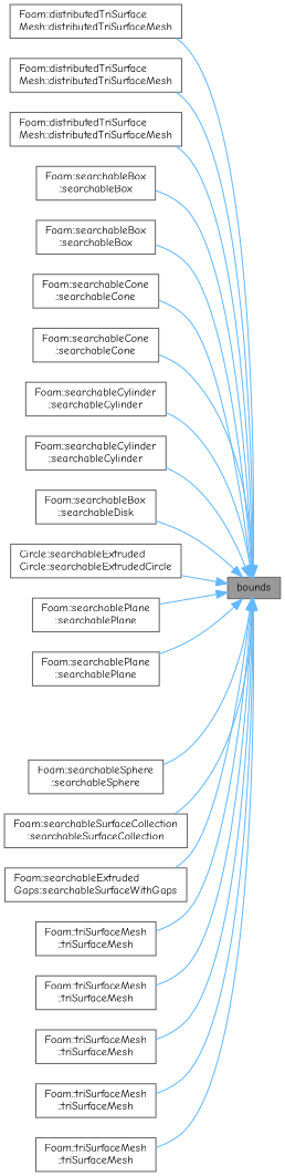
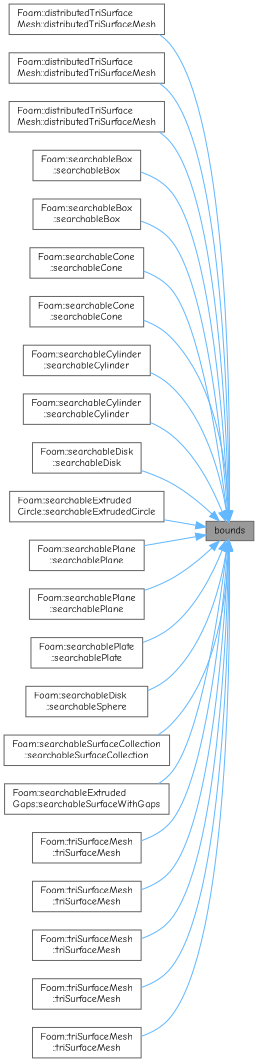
  digraph {
    fontname="Comic Neue"
    rankdir=RL
    node [color=grey40 fillcolor=white fontname="Comic Neue" fontsize=10 shape=box style=filled]
    edge [color=steelblue1 dir=back fontname="Comic Neue" fontsize=10 labelfontname=Helvetica labelfontsize=10 style=solid]
    n1 [color=gray40 fillcolor=grey60 fontcolor=black height=0.2 label=bounds width=0.4]
    n2 [height=0.2 label="Foam::distributedTriSurface\lMesh::distributedTriSurfaceMesh" width=0.4]
    n3 [height=0.2 label="Foam::distributedTriSurface\lMesh::distributedTriSurfaceMesh" width=0.4]
    n4 [height=0.2 label="Foam::distributedTriSurface\lMesh::distributedTriSurfaceMesh" width=0.4]
    n5 [height=0.2 label="Foam::searchableBox\l::searchableBox" width=0.4]
    n6 [height=0.2 label="Foam::searchableBox\l::searchableBox" width=0.4]
    n7 [height=0.2 label="Foam::searchableCone\l::searchableCone" width=0.4]
    n8 [height=0.2 label="Foam::searchableCone\l::searchableCone" width=0.4]
    n9 [height=0.2 label="Foam::searchableCylinder\l::searchableCylinder" width=0.4]
    n10 [height=0.2 label="Foam::searchableCylinder\l::searchableCylinder" width=0.4]
-   n11 [height=0.2 label="Foam::searchableBox\l::searchableDisk" width=0.4]
-   n12 [height=0.2 label="Circle::searchableExtruded\lCircle::searchableExtrudedCircle" width=0.4]
+   n11 [height=0.2 label="Foam::searchableDisk\l::searchableDisk" width=0.4]
+   n12 [height=0.2 label="Foam::searchableExtruded\lCircle::searchableExtrudedCircle" width=0.4]
    n13 [height=0.2 label="Foam::searchablePlane\l::searchablePlane" width=0.4]
    n14 [height=0.2 label="Foam::searchablePlane\l::searchablePlane" width=0.4]
-   n16 [height=0.2 label="Foam::searchableSphere\l::searchableSphere" width=0.4]
+   n15 [height=0.2 label="Foam::searchablePlate\l::searchablePlate" width=0.4]
+   n16 [height=0.2 label="Foam::searchableDisk\l::searchableSphere" width=0.4]
    n17 [height=0.2 label="Foam::searchableSurfaceCollection\l::searchableSurfaceCollection" width=0.4]
    n18 [height=0.2 label="Foam::searchableExtruded\lGaps::searchableSurfaceWithGaps" width=0.4]
    n19 [height=0.2 label="Foam::triSurfaceMesh\l::triSurfaceMesh" width=0.4]
    n20 [height=0.2 label="Foam::triSurfaceMesh\l::triSurfaceMesh" width=0.4]
    n21 [height=0.2 label="Foam::triSurfaceMesh\l::triSurfaceMesh" width=0.4]
    n22 [height=0.2 label="Foam::triSurfaceMesh\l::triSurfaceMesh" width=0.4]
    n23 [height=0.2 label="Foam::triSurfaceMesh\l::triSurfaceMesh" width=0.4]
    n1 -> n2
    n1 -> n3
    n1 -> n4
    n1 -> n5
    n1 -> n6
    n1 -> n7
    n1 -> n8
    n1 -> n9
    n1 -> n10
    n1 -> n11
    n1 -> n12
    n1 -> n13
    n1 -> n14
+   n1 -> n15
    n1 -> n16
    n1 -> n17
    n1 -> n18
    n1 -> n19
    n1 -> n20
    n1 -> n21
    n1 -> n22
    n1 -> n23
  }
